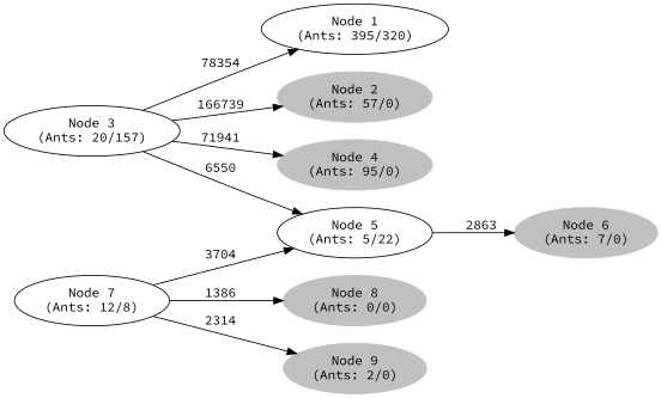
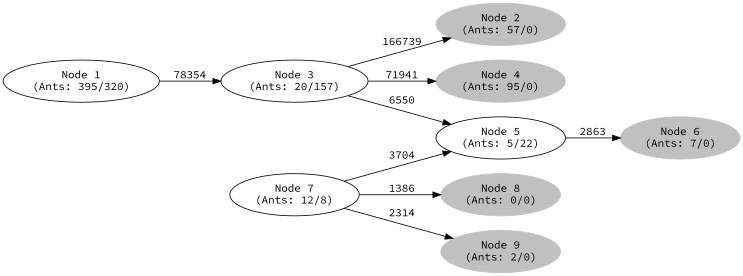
  digraph {
    fontname="Source Code Pro"
    rankdir=LR
    node [fontname="Source Code Pro" color=gray style=filled]
    edge [fontname="Source Code Pro"]
    "Node 1\n(Ants: 395/320)" [color="" style=""]
    "Node 3\n(Ants: 20/157)" [color="" style=""]
    "Node 2\n(Ants: 57/0)"
    "Node 4\n(Ants: 95/0)"
    "Node 5\n(Ants: 5/22)" [color="" style=""]
    "Node 6\n(Ants: 7/0)"
    "Node 7\n(Ants: 12/8)" [color="" style=""]
    "Node 8\n(Ants: 0/0)"
    "Node 9\n(Ants: 2/0)"
-   "Node 3\n(Ants: 20/157)" -> "Node 1\n(Ants: 395/320)" [label=78354]
+   "Node 1\n(Ants: 395/320)" -> "Node 3\n(Ants: 20/157)" [label=78354]
    "Node 3\n(Ants: 20/157)" -> "Node 2\n(Ants: 57/0)" [label=166739]
    "Node 3\n(Ants: 20/157)" -> "Node 4\n(Ants: 95/0)" [label=71941]
    "Node 3\n(Ants: 20/157)" -> "Node 5\n(Ants: 5/22)" [label=6550]
    "Node 5\n(Ants: 5/22)" -> "Node 6\n(Ants: 7/0)" [label=2863]
    "Node 7\n(Ants: 12/8)" -> "Node 5\n(Ants: 5/22)" [label=3704]
    "Node 7\n(Ants: 12/8)" -> "Node 8\n(Ants: 0/0)" [label=1386]
    "Node 7\n(Ants: 12/8)" -> "Node 9\n(Ants: 2/0)" [label=2314]
  }
